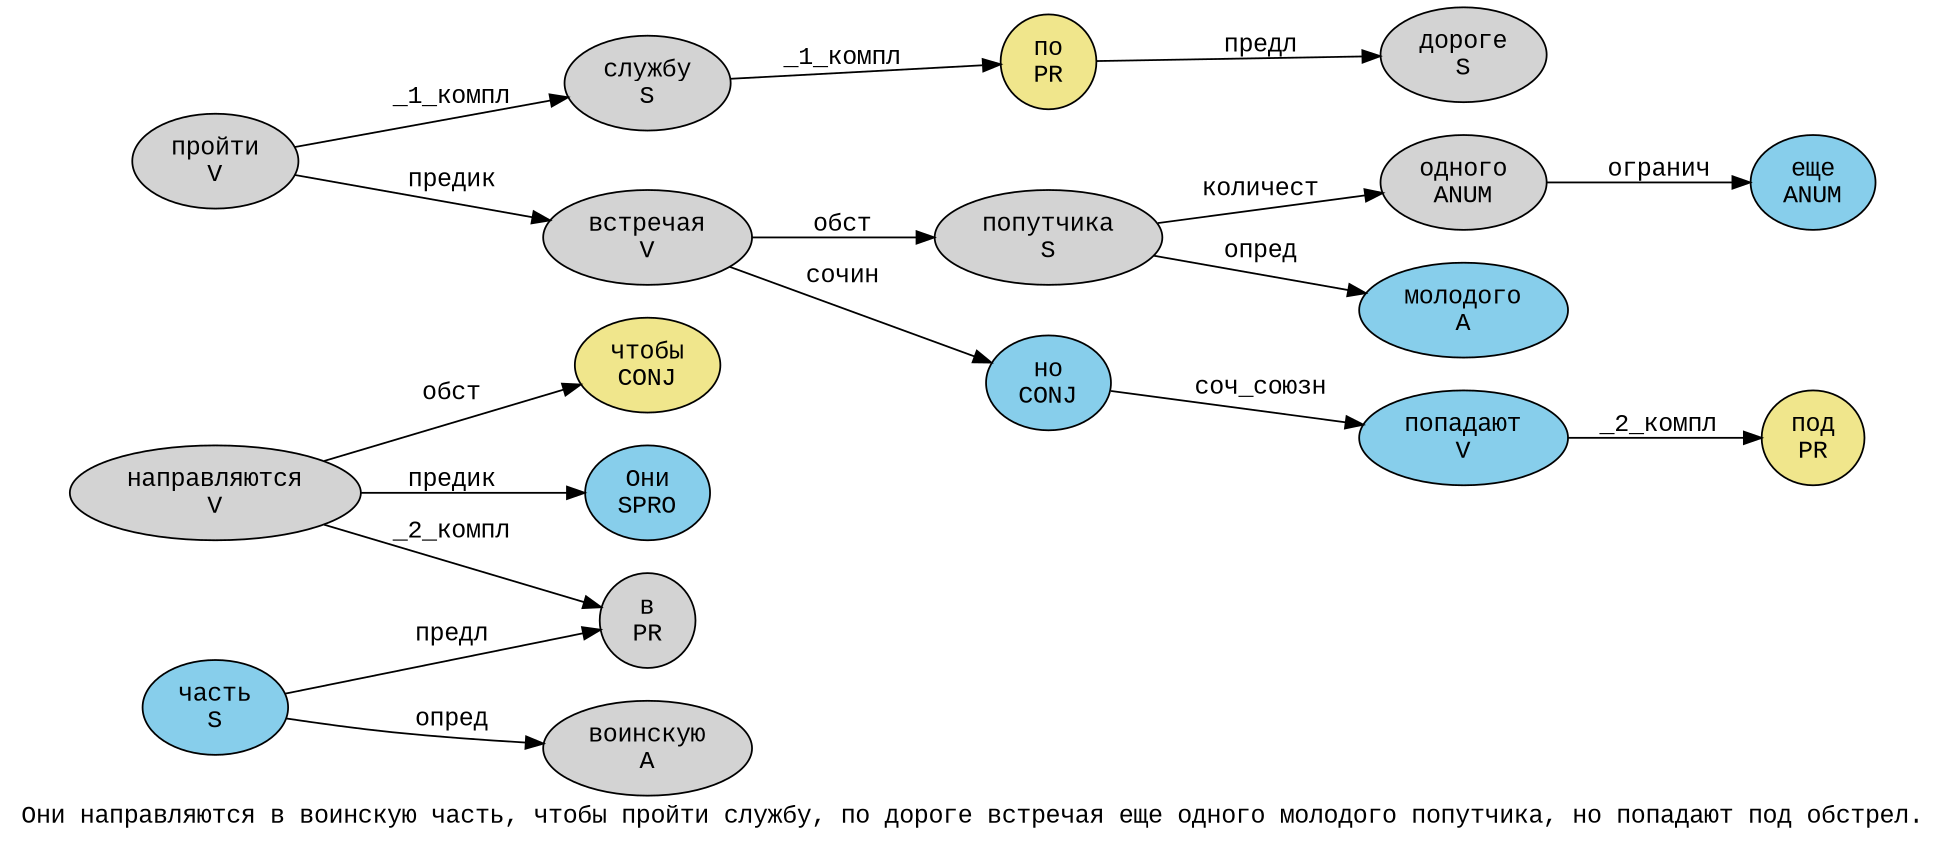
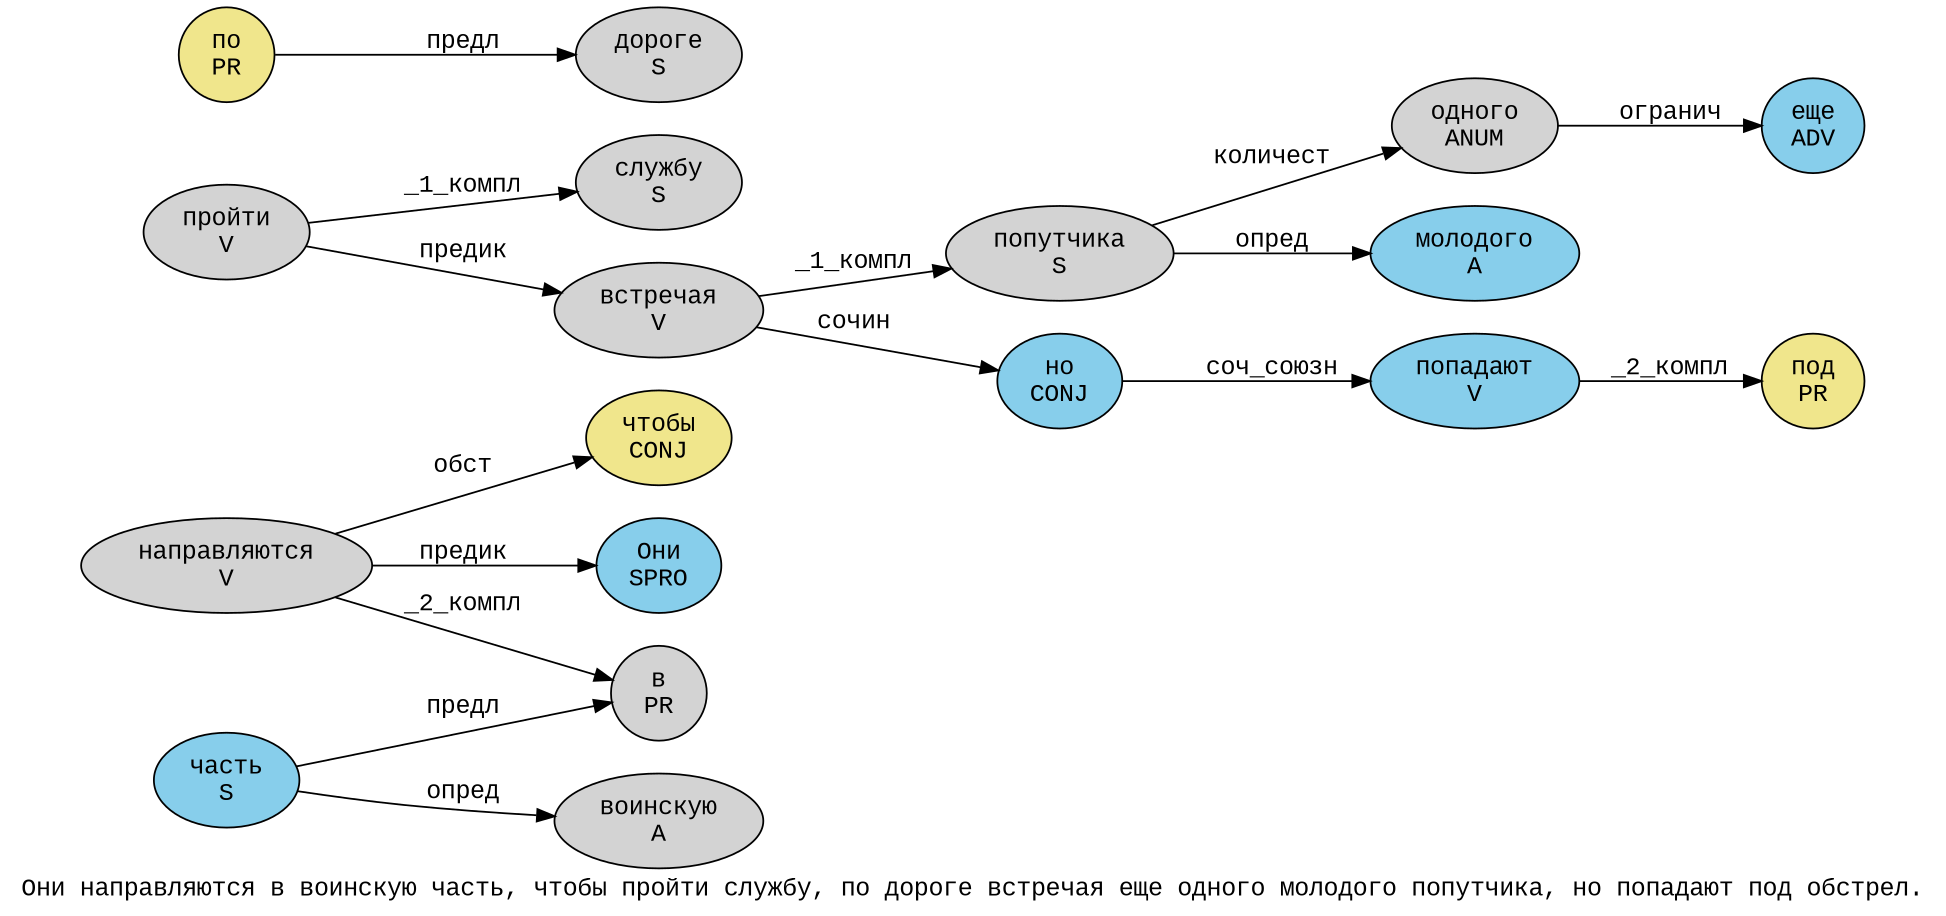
  digraph {
    fontname="Liberation Mono"
    label="Они направляются в воинскую часть, чтобы пройти службу, по дороге встречая еще одного молодого попутчика, но попадают под обстрел."
    rankdir=LR
    node [fillcolor=lightgrey fontname="Liberation Mono" penwidth=1 shape=ellipse style=filled]
    edge [fontname="Liberation Mono"]
    n1 [fillcolor=skyblue label="Они\nSPRO"]
    n2 [label="направляются\nV"]
    n3 [label="в\nPR"]
    n4 [fillcolor=khaki label="чтобы\nCONJ"]
    n5 [fillcolor=skyblue label="часть\nS"]
    n6 [label="воинскую\nA"]
    n7 [label="пройти\nV"]
    n8 [label="службу\nS"]
    n9 [label="встречая\nV"]
    n10 [fillcolor=khaki label="по\nPR"]
    n11 [label="попутчика\nS"]
    n12 [fillcolor=skyblue label="но\nCONJ"]
    n13 [label="дороге\nS"]
    n14 [label="одного\nANUM"]
    n15 [fillcolor=skyblue label="молодого\nA"]
    n16 [fillcolor=skyblue label="попадают\nV"]
-   n17 [fillcolor=skyblue label="еще\nANUM"]
+   n17 [fillcolor=skyblue label="еще\nADV"]
    n18 [fillcolor=khaki label="под\nPR"]
    n2 -> n1 [label="предик"]
    n2 -> n3 [label="_2_компл"]
    n2 -> n4 [label="обст"]
    n5 -> n3 [label="предл"]
    n5 -> n6 [label="опред"]
    n7 -> n8 [label="_1_компл"]
    n7 -> n9 [label="предик"]
-   n8 -> n10 [label="_1_компл"]
-   n9 -> n11 [label="обст"]
+   n9 -> n11 [label="_1_компл"]
    n9 -> n12 [label="сочин"]
    n10 -> n13 [label="предл"]
    n11 -> n14 [label="количест"]
    n11 -> n15 [label="опред"]
    n12 -> n16 [label="соч_союзн"]
    n14 -> n17 [label="огранич"]
    n16 -> n18 [label="_2_компл"]
  }
